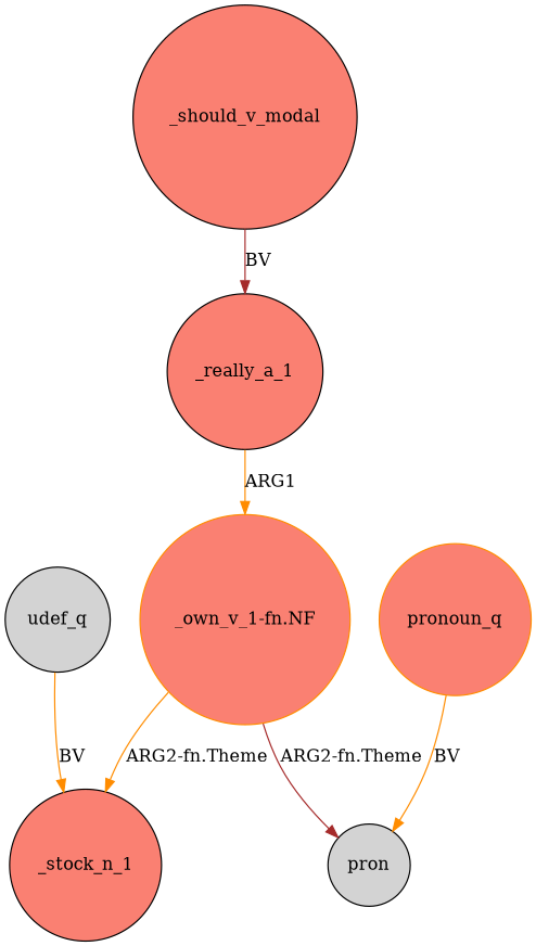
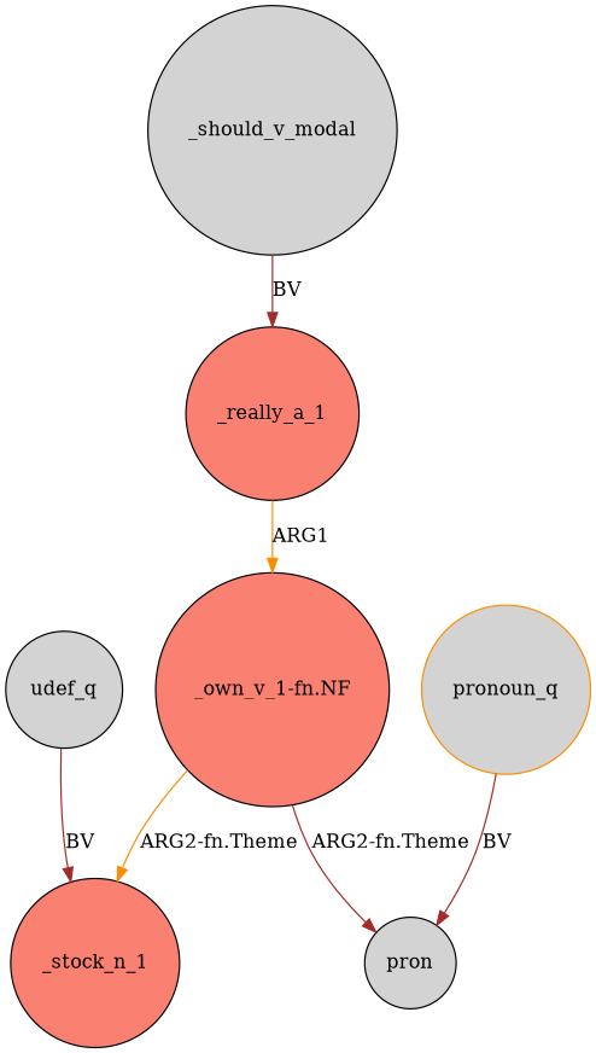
  digraph {
    node [color=black fillcolor=lightgrey shape=circle style=filled]
    edge [color=darkorange]
    _really_a_1 [fillcolor=salmon]
-   "_own_v_1-fn.NF" [color=darkorange fillcolor=salmon]
+   "_own_v_1-fn.NF" [fillcolor=salmon]
    _stock_n_1 [fillcolor=salmon]
    pron
    udef_q
-   _should_v_modal [fillcolor=salmon]
-   pronoun_q [color=darkorange fillcolor=salmon]
+   _should_v_modal
+   pronoun_q [color=darkorange]
    _really_a_1 -> "_own_v_1-fn.NF" [label=ARG1]
    "_own_v_1-fn.NF" -> _stock_n_1 [label="ARG2-fn.Theme"]
    "_own_v_1-fn.NF" -> pron [color=brown label="ARG2-fn.Theme"]
-   udef_q -> _stock_n_1 [label=BV]
+   udef_q -> _stock_n_1 [color=brown label=BV]
    _should_v_modal -> _really_a_1 [color=brown label=BV]
-   pronoun_q -> pron [label=BV]
+   pronoun_q -> pron [color=brown label=BV]
  }
